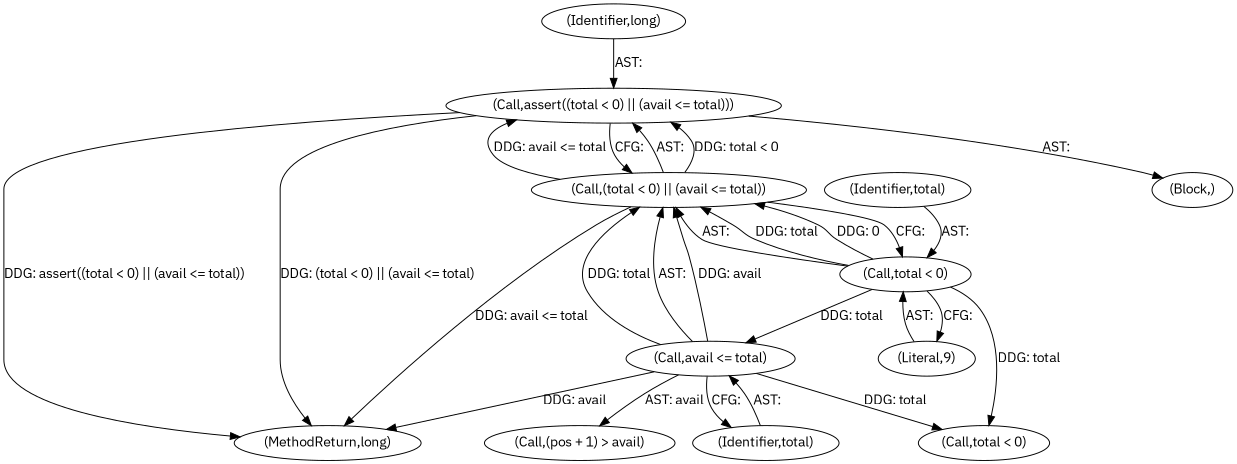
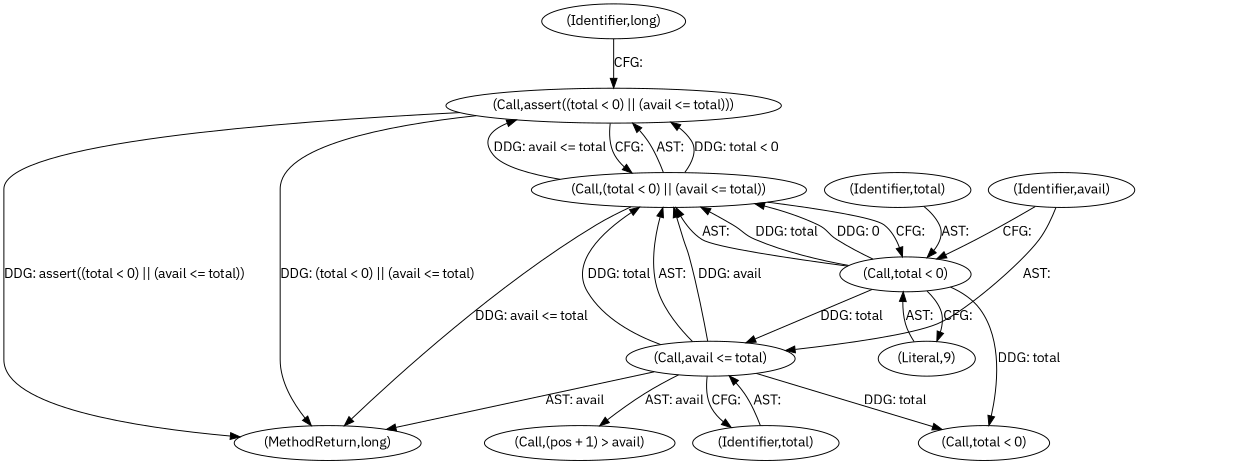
  digraph {
    fontname="IBM Plex Sans"
    node [fontname="IBM Plex Sans"]
    edge [fontname="IBM Plex Sans"]
    n1 [label="(Call,assert((total < 0) || (avail <= total)))"]
    n2 [label="(Call,(total < 0) || (avail <= total))"]
    n3 [label="(MethodReturn,long)"]
-   n4 [label="(Block,)"]
    n5 [label="(Call,total < 0)"]
    n6 [label="(Call,avail <= total)"]
    n7 [label="(Call,total < 0)"]
    n8 [label="(Literal,9)"]
    n9 [label="(Identifier,total)"]
    n10 [label="(Call,(pos + 1) > avail)"]
    n11 [label="(Identifier,total)"]
+   n12 [label="(Identifier,avail)"]
    n13 [label="(Identifier,long)"]
    n1 -> n2 [label="CFG: "]
    n1 -> n3 [label="DDG: (total < 0) || (avail <= total)"]
    n1 -> n3 [label="DDG: assert((total < 0) || (avail <= total))"]
-   n1 -> n4 [label="AST: "]
    n2 -> n1 [label="AST: "]
    n2 -> n1 [label="DDG: total < 0"]
    n2 -> n1 [label="DDG: avail <= total"]
    n2 -> n3 [label="DDG: avail <= total"]
    n2 -> n5 [label="CFG: "]
    n5 -> n2 [label="AST: "]
    n5 -> n2 [label="DDG: total"]
    n5 -> n2 [label="DDG: 0"]
    n5 -> n6 [label="DDG: total"]
    n5 -> n7 [label="DDG: total"]
    n5 -> n8 [label="CFG: "]
    n6 -> n2 [label="AST: "]
    n6 -> n2 [label="DDG: avail"]
    n6 -> n2 [label="DDG: total"]
-   n6 -> n3 [label="DDG: avail"]
+   n6 -> n3 [label="AST: avail"]
    n6 -> n7 [label="DDG: total"]
    n6 -> n9 [label="CFG: "]
    n6 -> n10 [label="AST: avail"]
    n8 -> n5 [label="AST: "]
    n9 -> n6 [label="AST: "]
    n11 -> n5 [label="AST: "]
-   n13 -> n1 [label="AST: "]
+   n12 -> n5 [label="CFG: "]
+   n12 -> n6 [label="AST: "]
+   n13 -> n1 [label="CFG: "]
  }
